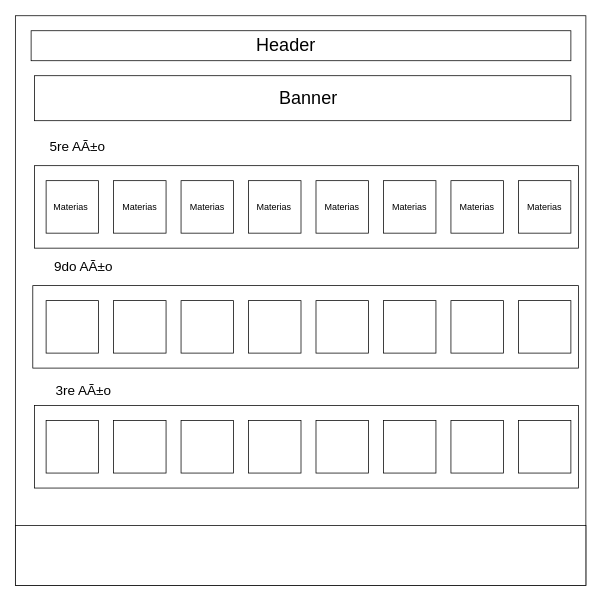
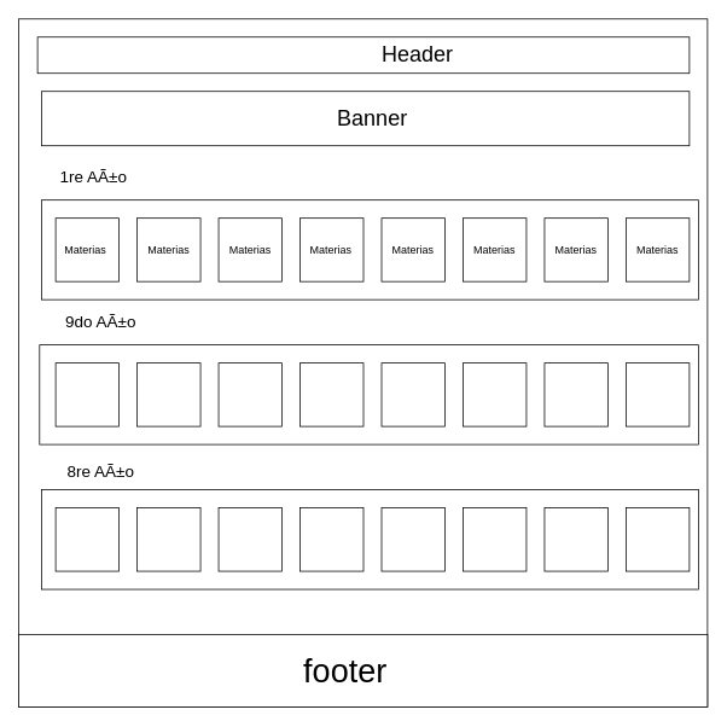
  <mxCell id="0" />
  <mxCell id="1" parent="0" />
  <mxCell id="2" value="" style="rounded=0;whiteSpace=wrap;html=1;" vertex="1" parent="1"><mxGeometry x="20" y="20" width="761" height="760" as="geometry" /></mxCell>
  <mxCell id="3" value="" style="rounded=0;whiteSpace=wrap;html=1;" vertex="1" parent="1"><mxGeometry x="41" y="40" width="720" height="40" as="geometry" /></mxCell>
  <mxCell id="4" value="" style="rounded=0;whiteSpace=wrap;html=1;" vertex="1" parent="1"><mxGeometry x="45.5" y="220" width="725.5" height="110" as="geometry" /></mxCell>
  <mxCell id="5" value="" style="whiteSpace=wrap;html=1;aspect=fixed;" vertex="1" parent="1"><mxGeometry x="61" y="240" width="70" height="70" as="geometry" /></mxCell>
  <mxCell id="6" value="" style="whiteSpace=wrap;html=1;aspect=fixed;" vertex="1" parent="1"><mxGeometry x="151" y="240" width="70" height="70" as="geometry" /></mxCell>
  <mxCell id="7" value="" style="whiteSpace=wrap;html=1;aspect=fixed;" vertex="1" parent="1"><mxGeometry x="241" y="240" width="70" height="70" as="geometry" /></mxCell>
  <mxCell id="8" value="" style="whiteSpace=wrap;html=1;aspect=fixed;" vertex="1" parent="1"><mxGeometry x="331" y="240" width="70" height="70" as="geometry" /></mxCell>
  <mxCell id="9" value="" style="whiteSpace=wrap;html=1;aspect=fixed;" vertex="1" parent="1"><mxGeometry x="421" y="240" width="70" height="70" as="geometry" /></mxCell>
  <mxCell id="10" value="" style="whiteSpace=wrap;html=1;aspect=fixed;" vertex="1" parent="1"><mxGeometry x="511" y="240" width="70" height="70" as="geometry" /></mxCell>
  <mxCell id="11" value="" style="whiteSpace=wrap;html=1;aspect=fixed;" vertex="1" parent="1"><mxGeometry x="601" y="240" width="70" height="70" as="geometry" /></mxCell>
  <mxCell id="12" value="" style="whiteSpace=wrap;html=1;aspect=fixed;" vertex="1" parent="1"><mxGeometry x="691" y="240" width="70" height="70" as="geometry" /></mxCell>
  <mxCell id="13" value="" style="rounded=0;whiteSpace=wrap;html=1;" vertex="1" parent="1"><mxGeometry x="43.25" y="380" width="727.75" height="110" as="geometry" /></mxCell>
  <mxCell id="14" value="" style="rounded=0;whiteSpace=wrap;html=1;" vertex="1" parent="1"><mxGeometry x="45.5" y="540" width="725.5" height="110" as="geometry" /></mxCell>
  <mxCell id="15" value="" style="whiteSpace=wrap;html=1;aspect=fixed;" vertex="1" parent="1"><mxGeometry x="61" y="400" width="70" height="70" as="geometry" /></mxCell>
  <mxCell id="16" value="" style="whiteSpace=wrap;html=1;aspect=fixed;" vertex="1" parent="1"><mxGeometry x="151" y="400" width="70" height="70" as="geometry" /></mxCell>
  <mxCell id="17" value="" style="whiteSpace=wrap;html=1;aspect=fixed;" vertex="1" parent="1"><mxGeometry x="241" y="400" width="70" height="70" as="geometry" /></mxCell>
  <mxCell id="18" value="" style="whiteSpace=wrap;html=1;aspect=fixed;" vertex="1" parent="1"><mxGeometry x="331" y="400" width="70" height="70" as="geometry" /></mxCell>
  <mxCell id="19" value="" style="whiteSpace=wrap;html=1;aspect=fixed;" vertex="1" parent="1"><mxGeometry x="421" y="400" width="70" height="70" as="geometry" /></mxCell>
  <mxCell id="20" value="" style="whiteSpace=wrap;html=1;aspect=fixed;" vertex="1" parent="1"><mxGeometry x="511" y="400" width="70" height="70" as="geometry" /></mxCell>
  <mxCell id="21" value="" style="whiteSpace=wrap;html=1;aspect=fixed;" vertex="1" parent="1"><mxGeometry x="601" y="400" width="70" height="70" as="geometry" /></mxCell>
  <mxCell id="22" value="" style="whiteSpace=wrap;html=1;aspect=fixed;" vertex="1" parent="1"><mxGeometry x="691" y="400" width="70" height="70" as="geometry" /></mxCell>
  <mxCell id="23" value="" style="whiteSpace=wrap;html=1;aspect=fixed;" vertex="1" parent="1"><mxGeometry x="61" y="560" width="70" height="70" as="geometry" /></mxCell>
  <mxCell id="24" value="" style="whiteSpace=wrap;html=1;aspect=fixed;" vertex="1" parent="1"><mxGeometry x="151" y="560" width="70" height="70" as="geometry" /></mxCell>
  <mxCell id="25" value="" style="whiteSpace=wrap;html=1;aspect=fixed;" vertex="1" parent="1"><mxGeometry x="241" y="560" width="70" height="70" as="geometry" /></mxCell>
  <mxCell id="26" value="" style="whiteSpace=wrap;html=1;aspect=fixed;" vertex="1" parent="1"><mxGeometry x="331" y="560" width="70" height="70" as="geometry" /></mxCell>
  <mxCell id="27" value="" style="whiteSpace=wrap;html=1;aspect=fixed;" vertex="1" parent="1"><mxGeometry x="421" y="560" width="70" height="70" as="geometry" /></mxCell>
  <mxCell id="28" value="" style="whiteSpace=wrap;html=1;aspect=fixed;" vertex="1" parent="1"><mxGeometry x="511" y="560" width="70" height="70" as="geometry" /></mxCell>
  <mxCell id="29" value="" style="whiteSpace=wrap;html=1;aspect=fixed;" vertex="1" parent="1"><mxGeometry x="601" y="560" width="70" height="70" as="geometry" /></mxCell>
  <mxCell id="30" value="" style="whiteSpace=wrap;html=1;aspect=fixed;" vertex="1" parent="1"><mxGeometry x="691" y="560" width="70" height="70" as="geometry" /></mxCell>
- <mxCell id="31" value="&lt;font style=&quot;font-size: 18px;&quot;&gt;5re AÃ±o&lt;/font&gt;" style="text;html=1;align=center;verticalAlign=middle;whiteSpace=wrap;rounded=0;" vertex="1" parent="1"><mxGeometry x="43.25" y="170" width="120" height="50" as="geometry" /></mxCell>
+ <mxCell id="31" value="&lt;font style=&quot;font-size: 18px;&quot;&gt;1re AÃ±o&lt;/font&gt;" style="text;html=1;align=center;verticalAlign=middle;whiteSpace=wrap;rounded=0;" vertex="1" parent="1"><mxGeometry x="43.25" y="170" width="120" height="50" as="geometry" /></mxCell>
  <mxCell id="32" value="&lt;font style=&quot;font-size: 18px;&quot;&gt;9do AÃ±o&lt;/font&gt;" style="text;html=1;align=center;verticalAlign=middle;whiteSpace=wrap;rounded=0;" vertex="1" parent="1"><mxGeometry x="61" y="330" width="100" height="50" as="geometry" /></mxCell>
- <mxCell id="33" value="&lt;font style=&quot;font-size: 18px;&quot;&gt;3re AÃ±o&lt;/font&gt;" style="text;html=1;align=center;verticalAlign=middle;whiteSpace=wrap;rounded=0;" vertex="1" parent="1"><mxGeometry x="72.12" y="500" width="77.75" height="40" as="geometry" /></mxCell>
+ <mxCell id="33" value="&lt;font style=&quot;font-size: 18px;&quot;&gt;8re AÃ±o&lt;/font&gt;" style="text;html=1;align=center;verticalAlign=middle;whiteSpace=wrap;rounded=0;" vertex="1" parent="1"><mxGeometry x="72.12" y="500" width="77.75" height="40" as="geometry" /></mxCell>
  <mxCell id="34" value="Materias" style="text;html=1;align=center;verticalAlign=middle;whiteSpace=wrap;rounded=0;" vertex="1" parent="1"><mxGeometry x="64.38" y="260" width="60" height="30" as="geometry" /></mxCell>
  <mxCell id="35" value="Materias" style="text;html=1;align=center;verticalAlign=middle;whiteSpace=wrap;rounded=0;" vertex="1" parent="1"><mxGeometry x="156" y="260" width="60" height="30" as="geometry" /></mxCell>
  <mxCell id="36" value="Materias" style="text;html=1;align=center;verticalAlign=middle;whiteSpace=wrap;rounded=0;" vertex="1" parent="1"><mxGeometry x="246" y="260" width="60" height="30" as="geometry" /></mxCell>
  <mxCell id="37" value="Materias" style="text;html=1;align=center;verticalAlign=middle;whiteSpace=wrap;rounded=0;" vertex="1" parent="1"><mxGeometry x="334.5" y="260" width="60" height="30" as="geometry" /></mxCell>
  <mxCell id="38" value="Materias" style="text;html=1;align=center;verticalAlign=middle;whiteSpace=wrap;rounded=0;" vertex="1" parent="1"><mxGeometry x="426" y="260" width="60" height="30" as="geometry" /></mxCell>
  <mxCell id="39" value="Materias" style="text;html=1;align=center;verticalAlign=middle;whiteSpace=wrap;rounded=0;" vertex="1" parent="1"><mxGeometry x="516" y="260" width="60" height="30" as="geometry" /></mxCell>
  <mxCell id="40" value="" style="rounded=0;whiteSpace=wrap;html=1;" vertex="1" parent="1"><mxGeometry x="45.5" y="100" width="715.5" height="60" as="geometry" /></mxCell>
  <mxCell id="41" value="Materias" style="text;html=1;align=center;verticalAlign=middle;whiteSpace=wrap;rounded=0;" vertex="1" parent="1"><mxGeometry x="606" y="260" width="60" height="30" as="geometry" /></mxCell>
  <mxCell id="42" value="Materias" style="text;html=1;align=center;verticalAlign=middle;whiteSpace=wrap;rounded=0;" vertex="1" parent="1"><mxGeometry x="696" y="260" width="60" height="30" as="geometry" /></mxCell>
  <mxCell id="43" value="&lt;font style=&quot;font-size: 24px;&quot;&gt;Banner&lt;/font&gt;" style="text;html=1;align=center;verticalAlign=middle;whiteSpace=wrap;rounded=0;" vertex="1" parent="1"><mxGeometry x="286" y="110" width="250" height="40" as="geometry" /></mxCell>
- <mxCell id="44" value="&lt;font style=&quot;font-size: 24px;&quot;&gt;Header&lt;/font&gt;" style="text;html=1;align=center;verticalAlign=middle;whiteSpace=wrap;rounded=0;" vertex="1" parent="1"><mxGeometry x="351" y="45" width="60" height="30" as="geometry" /></mxCell>
+ <mxCell id="44" value="&lt;font style=&quot;font-size: 24px;&quot;&gt;Header&lt;/font&gt;" style="text;html=1;align=center;verticalAlign=middle;whiteSpace=wrap;rounded=0;" vertex="1" parent="1"><mxGeometry x="431" y="45" width="60" height="30" as="geometry" /></mxCell>
  <mxCell id="45" value="" style="rounded=0;whiteSpace=wrap;html=1;" vertex="1" parent="1"><mxGeometry x="20" y="700" width="761" height="80" as="geometry" /></mxCell>
+ <mxCell id="46" value="&lt;font style=&quot;font-size: 36px;&quot;&gt;footer&lt;/font&gt;" style="text;html=1;align=center;verticalAlign=middle;whiteSpace=wrap;rounded=0;" vertex="1" parent="1"><mxGeometry x="221" y="700" width="320" height="80" as="geometry" /></mxCell>
